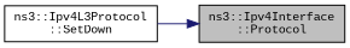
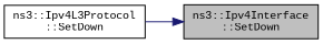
  digraph {
    rankdir=RL
    fontname="Liberation Mono"
    node [color=black fontname="Liberation Mono" fontsize=10 shape=record style=filled]
-   n1 [fillcolor=grey75 fontcolor=black height=0.2 label="ns3::Ipv4Interface\l::Protocol" width=0.4]
+   n1 [fillcolor=grey75 fontcolor=black height=0.2 label="ns3::Ipv4Interface\l::SetDown" width=0.4]
    n2 [fillcolor=white height=0.2 label="ns3::Ipv4L3Protocol\l::SetDown" width=0.4]
    n1 -> n2 [color=midnightblue dir=back fontname="Liberation Mono" fontsize=10 labelfontname=Helvetica labelfontsize=10 style=solid]
  }
